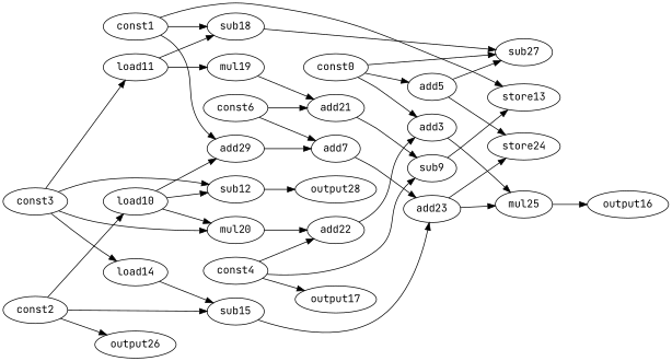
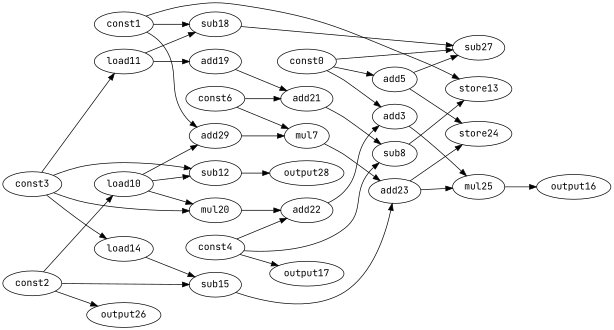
  digraph {
    fontname="JetBrains Mono"
    rankdir=LR
    node [fontname="JetBrains Mono" opcode=add]
    edge [fontname="JetBrains Mono" operand=0]
    const0 [opcode=const]
    add5
    n3 [label=add3]
    sub27 [opcode=sub]
    store24 [opcode=store]
    mul25 [opcode=mul]
    const1 [opcode=const]
    store13 [opcode=store]
    sub18 [opcode=sub]
    add29
-   add7
+   add7 [label=mul7]
    const2 [opcode=const]
    load10 [opcode=load]
    sub15 [opcode=sub]
    output26 [opcode=output]
    sub12 [opcode=sub]
    mul20 [opcode=mul]
    add23
-   mul19 [opcode=mul]
+   mul19 [opcode=mul label=add19]
    add21
    const3 [opcode=const]
    load11 [opcode=load]
    load14 [opcode=load]
    output28 [opcode=output]
    add22
    const4 [opcode=const]
-   sub9 [opcode=sub]
+   sub9 [opcode=sub label=sub8]
    output17 [opcode=output]
    const6 [opcode=const]
    output16 [opcode=output]
    const0 -> add5
    const0 -> n3
    const0 -> sub27
    add5 -> sub27 [operand=1]
    add5 -> store24
    n3 -> mul25
    mul25 -> output16
    const1 -> store13
    const1 -> sub18
    const1 -> add29
    sub18 -> sub27 [operand=1]
    add29 -> add7
    add7 -> add23
    const2 -> load10
    const2 -> sub15
    const2 -> output26
    load10 -> add29 [operand=1]
    load10 -> sub12
    load10 -> mul20
    sub15 -> add23 [operand=1]
    sub12 -> output28
    mul20 -> add22 [operand=1]
    add23 -> store24 [operand=1]
    add23 -> mul25 [operand=1]
    mul19 -> add21
    add21 -> sub9 [operand=1]
    const3 -> sub12 [operand=1]
    const3 -> mul20 [operand=1]
    const3 -> load11
    const3 -> load14
    load11 -> sub18 [operand=1]
    load11 -> mul19 [operand=1]
    load14 -> sub15 [operand=1]
    add22 -> n3 [operand=1]
    const4 -> add22
    const4 -> sub9
    const4 -> output17
    sub9 -> store13 [operand=1]
    const6 -> add7 [operand=1]
    const6 -> add21 [operand=1]
  }
